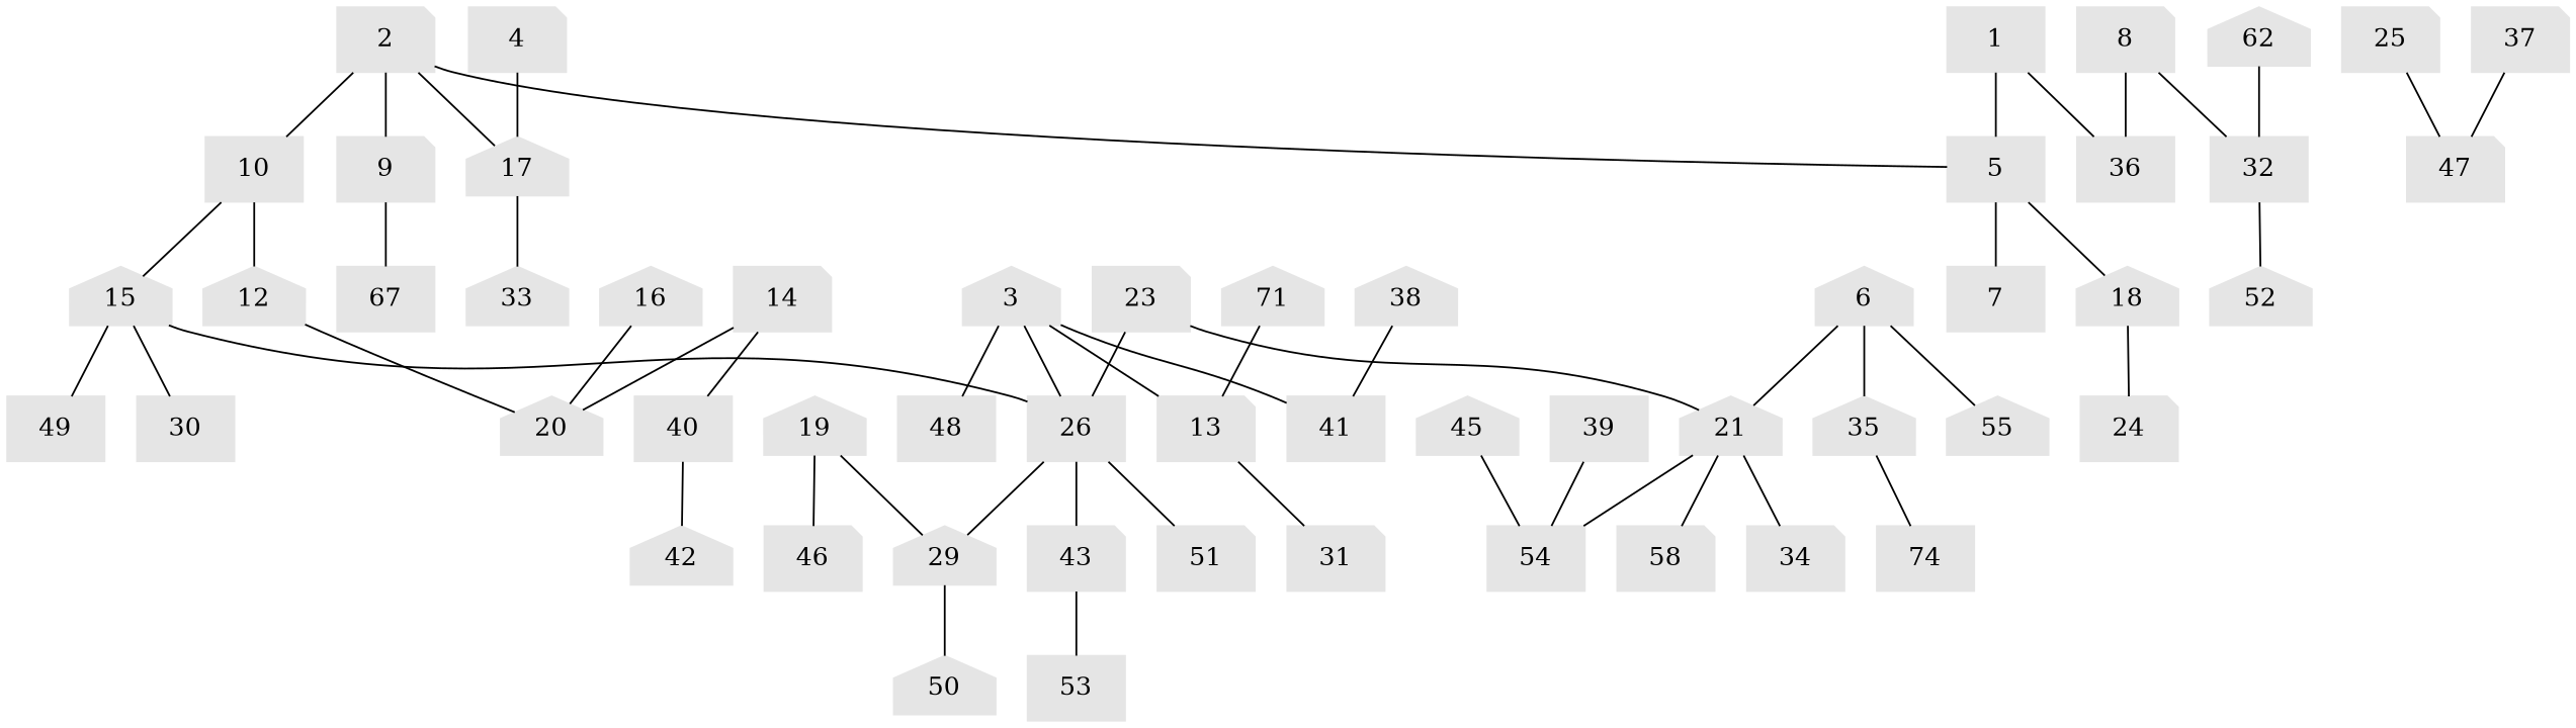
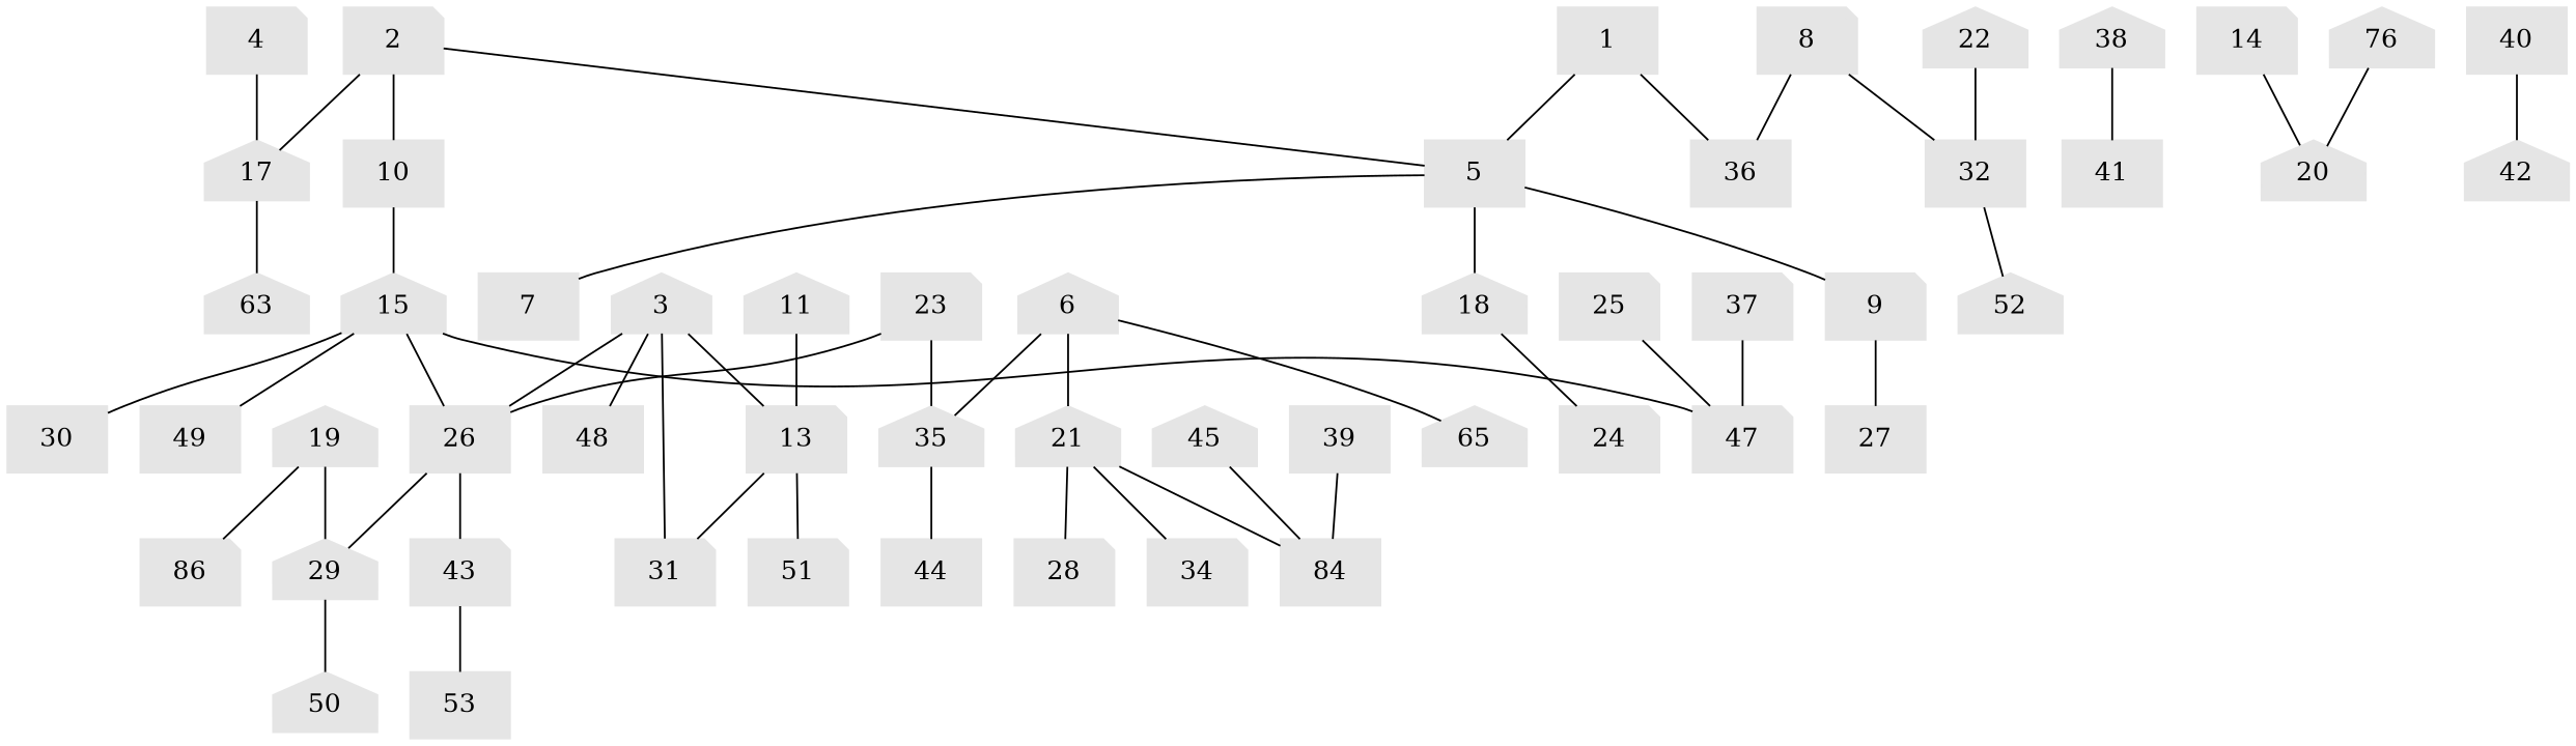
  graph {
    node [color=gray90 shape=house style=filled]
    edge [weight=1.0]
    1 [shape=box]
    5 [shape=box]
    36 [shape=box]
    7 [shape=box]
    18
    2 [shape=note]
    9 [shape=note]
    10 [shape=box]
    17
-   27 [shape=box label=67]
-   12
+   27 [shape=box]
    15
-   33
+   33 [label=63]
    13 [shape=note]
    3
    26 [shape=box]
    41 [shape=box]
    48 [shape=box]
    31 [shape=note]
    29
    43 [shape=note]
    51 [shape=note]
    4 [shape=note]
    24 [shape=note]
    6
    21
    35
-   55
-   28 [shape=note label=58]
+   55 [label=65]
+   28 [shape=note]
    34 [shape=note]
-   54 [shape=box]
-   44 [shape=box label=74]
+   54 [shape=box label=84]
+   44 [shape=box]
    8 [shape=note]
    32 [shape=box]
    52
    20
    30 [shape=box]
    47 [shape=note]
    49 [shape=box]
-   11 [label=71]
+   11
    14 [shape=note]
    40 [shape=box]
    42
-   16
+   16 [label=76]
    19
-   46 [shape=note]
+   46 [shape=note label=86]
    50
-   22 [label=62]
+   22
    23 [shape=note]
    25 [shape=note]
    53 [shape=box]
    37 [shape=note]
    38
    39 [shape=box]
    45
    1 -- 5
    1 -- 36
    5 -- 7
    5 -- 18
    18 -- 24
    2 -- 5
-   2 -- 9
+   5 -- 9
    2 -- 10
    2 -- 17
    9 -- 27
-   10 -- 12
    10 -- 15
    17 -- 33
-   12 -- 20
    15 -- 26
    15 -- 30
+   15 -- 47
    15 -- 49
    13 -- 31
    3 -- 13
    3 -- 26
-   3 -- 41
+   3 -- 31
    3 -- 48
    26 -- 29
    26 -- 43
-   26 -- 51
+   13 -- 51
    29 -- 50
    43 -- 53
    4 -- 17
    6 -- 21
    6 -- 35
    6 -- 55
    21 -- 28
    21 -- 34
    21 -- 54
    35 -- 44
    8 -- 36
    8 -- 32
    32 -- 52
    11 -- 13
    14 -- 20
-   14 -- 40
    40 -- 42
    16 -- 20
    19 -- 29
    19 -- 46
    22 -- 32
    23 -- 26
-   23 -- 21
+   23 -- 35
    25 -- 47
    37 -- 47
    38 -- 41
    39 -- 54
    45 -- 54
  }
